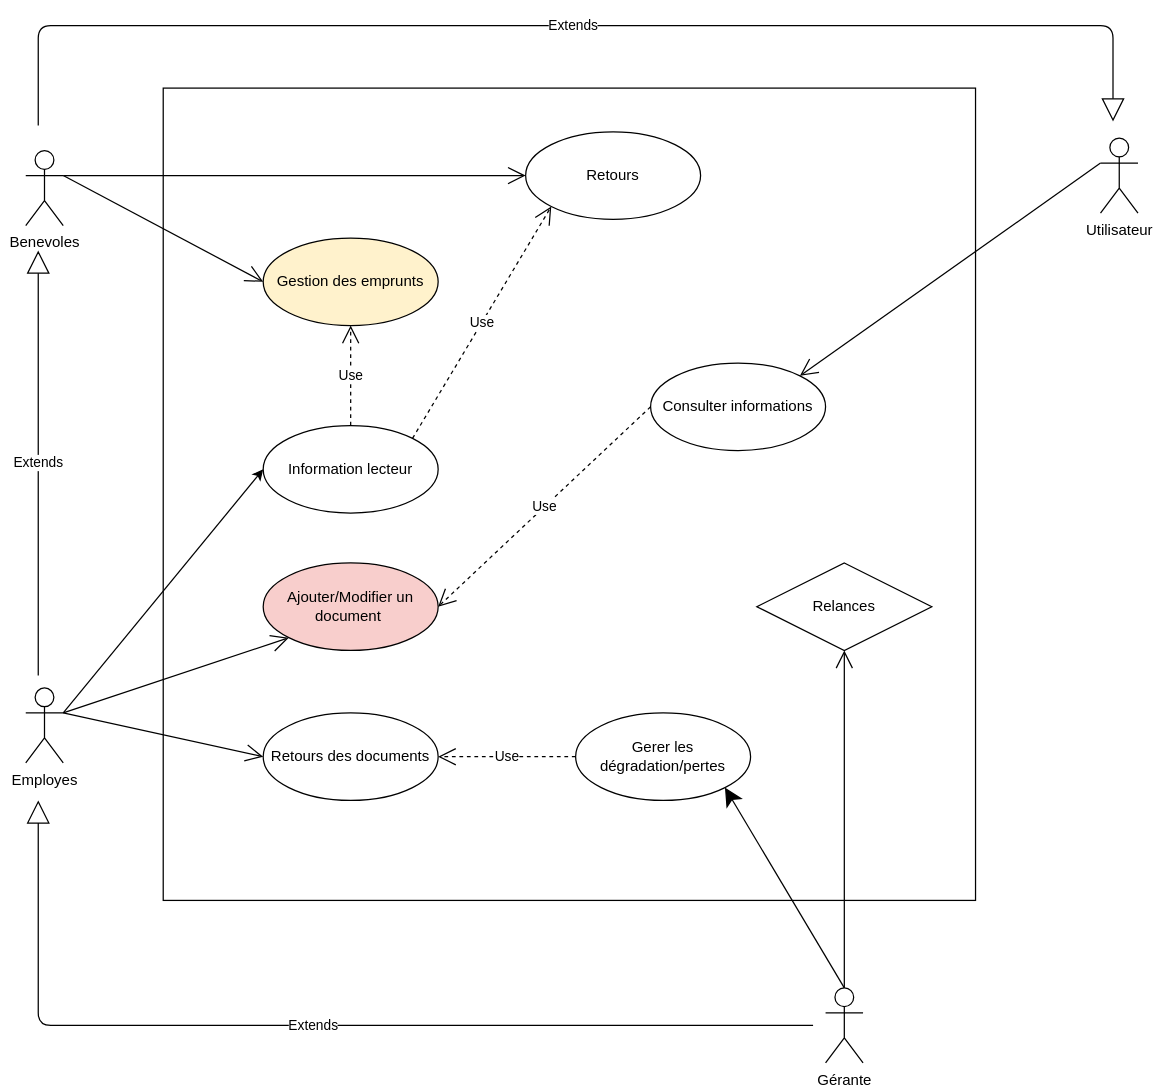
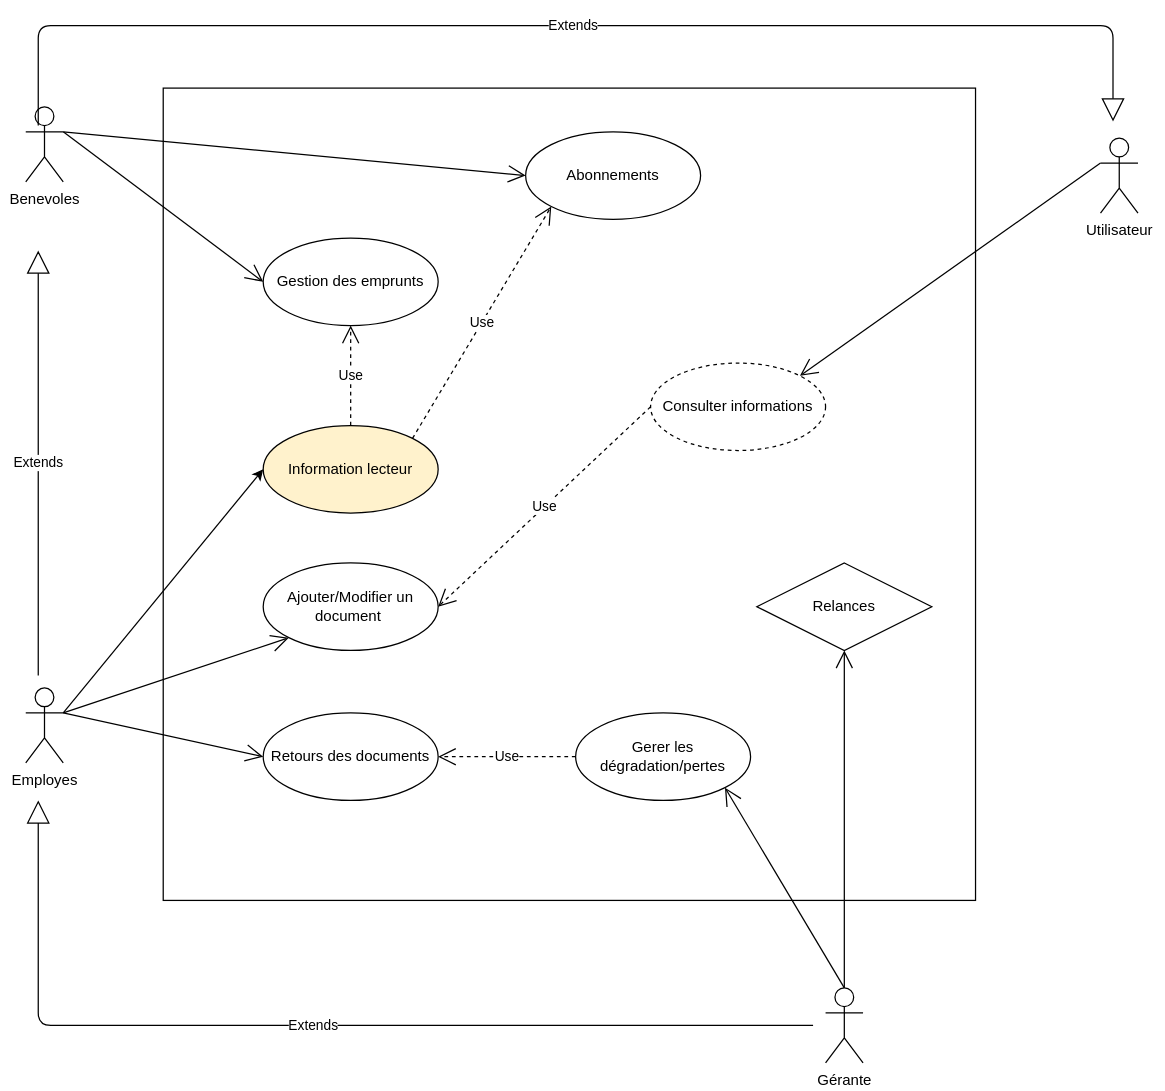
  <mxCell id="0" />
  <mxCell id="1" parent="0" />
  <mxCell id="2" value="" style="whiteSpace=wrap;html=1;aspect=fixed;" parent="1" vertex="1"><mxGeometry x="130" y="70" width="650" height="650" as="geometry" /></mxCell>
- <mxCell id="3" value="Benevoles" style="shape=umlActor;verticalLabelPosition=bottom;labelBackgroundColor=#ffffff;verticalAlign=top;html=1;outlineConnect=0;" parent="1" vertex="1"><mxGeometry x="20" y="120" width="30" height="60" as="geometry" /></mxCell>
+ <mxCell id="3" value="Benevoles" style="shape=umlActor;verticalLabelPosition=bottom;labelBackgroundColor=#ffffff;verticalAlign=top;html=1;outlineConnect=0;" parent="1" vertex="1"><mxGeometry x="20" y="85" width="30" height="60" as="geometry" /></mxCell>
  <mxCell id="4" value="Gérante" style="shape=umlActor;verticalLabelPosition=bottom;labelBackgroundColor=#ffffff;verticalAlign=top;html=1;outlineConnect=0;" parent="1" vertex="1"><mxGeometry x="660" y="790" width="30" height="60" as="geometry" /></mxCell>
  <mxCell id="5" value="Utilisateur" style="shape=umlActor;verticalLabelPosition=bottom;labelBackgroundColor=#ffffff;verticalAlign=top;html=1;outlineConnect=0;" parent="1" vertex="1"><mxGeometry x="880" y="110" width="30" height="60" as="geometry" /></mxCell>
  <mxCell id="6" value="Extends" style="endArrow=block;endSize=16;endFill=0;html=1;" parent="1" edge="1"><mxGeometry width="160" relative="1" as="geometry"><mxPoint x="650" y="820" as="sourcePoint" /><mxPoint x="30" y="640" as="targetPoint" /><Array as="points"><mxPoint x="30" y="820" /></Array></mxGeometry></mxCell>
  <mxCell id="7" value="Employes" style="shape=umlActor;verticalLabelPosition=bottom;labelBackgroundColor=#ffffff;verticalAlign=top;html=1;outlineConnect=0;" parent="1" vertex="1"><mxGeometry x="20" y="550" width="30" height="60" as="geometry" /></mxCell>
  <mxCell id="8" value="Extends" style="endArrow=block;endSize=16;endFill=0;html=1;" parent="1" edge="1"><mxGeometry width="160" relative="1" as="geometry"><mxPoint x="30" y="540" as="sourcePoint" /><mxPoint x="30" y="200" as="targetPoint" /></mxGeometry></mxCell>
  <mxCell id="9" value="Extends" style="endArrow=block;endSize=16;endFill=0;html=1;" parent="1" edge="1"><mxGeometry width="160" relative="1" as="geometry"><mxPoint x="30" y="100" as="sourcePoint" /><mxPoint x="890" y="96.667" as="targetPoint" /><Array as="points"><mxPoint x="30" y="20" /><mxPoint x="890" y="20" /></Array></mxGeometry></mxCell>
- <mxCell id="10" value="Ajouter/Modifier un document&amp;nbsp;" style="ellipse;whiteSpace=wrap;html=1;fillColor=#f8cecc;" parent="1" vertex="1"><mxGeometry x="210" y="450" width="140" height="70" as="geometry" /></mxCell>
+ <mxCell id="10" value="Ajouter/Modifier un document&amp;nbsp;" style="ellipse;whiteSpace=wrap;html=1;" parent="1" vertex="1"><mxGeometry x="210" y="450" width="140" height="70" as="geometry" /></mxCell>
  <mxCell id="11" value="" style="endArrow=open;endFill=1;endSize=12;html=1;exitX=1;exitY=0.333;exitDx=0;exitDy=0;exitPerimeter=0;entryX=0;entryY=1;entryDx=0;entryDy=0;" parent="1" source="7" target="10" edge="1"><mxGeometry width="160" relative="1" as="geometry"><mxPoint x="10" y="890" as="sourcePoint" /><mxPoint x="170" y="890" as="targetPoint" /></mxGeometry></mxCell>
- <mxCell id="12" value="Consulter informations" style="ellipse;whiteSpace=wrap;html=1;" parent="1" vertex="1"><mxGeometry x="520" y="290" width="140" height="70" as="geometry" /></mxCell>
+ <mxCell id="12" value="Consulter informations" style="ellipse;whiteSpace=wrap;html=1;dashed=1;" parent="1" vertex="1"><mxGeometry x="520" y="290" width="140" height="70" as="geometry" /></mxCell>
  <mxCell id="13" value="" style="endArrow=open;endFill=1;endSize=12;html=1;exitX=0;exitY=0.333;exitDx=0;exitDy=0;exitPerimeter=0;entryX=1;entryY=0;entryDx=0;entryDy=0;" parent="1" source="5" target="12" edge="1"><mxGeometry width="160" relative="1" as="geometry"><mxPoint x="710" y="149.17" as="sourcePoint" /><mxPoint x="870" y="149.17" as="targetPoint" /></mxGeometry></mxCell>
  <mxCell id="14" value="Use" style="endArrow=open;endSize=12;dashed=1;html=1;exitX=0;exitY=0.5;exitDx=0;exitDy=0;entryX=1;entryY=0.5;entryDx=0;entryDy=0;" parent="1" source="12" target="10" edge="1"><mxGeometry width="160" relative="1" as="geometry"><mxPoint x="510" y="354.17" as="sourcePoint" /><mxPoint x="670" y="354.17" as="targetPoint" /></mxGeometry></mxCell>
- <mxCell id="15" value="Retours" style="ellipse;whiteSpace=wrap;html=1;" parent="1" vertex="1"><mxGeometry x="420" y="105" width="140" height="70" as="geometry" /></mxCell>
- <mxCell id="16" value="Information lecteur" style="ellipse;whiteSpace=wrap;html=1;" parent="1" vertex="1"><mxGeometry x="210" y="340" width="140" height="70" as="geometry" /></mxCell>
+ <mxCell id="15" value="Abonnements" style="ellipse;whiteSpace=wrap;html=1;" parent="1" vertex="1"><mxGeometry x="420" y="105" width="140" height="70" as="geometry" /></mxCell>
+ <mxCell id="16" value="Information lecteur" style="ellipse;whiteSpace=wrap;html=1;fillColor=#fff2cc;" parent="1" vertex="1"><mxGeometry x="210" y="340" width="140" height="70" as="geometry" /></mxCell>
  <mxCell id="17" value="" style="endArrow=open;endFill=1;endSize=12;html=1;entryX=0;entryY=0.5;entryDx=0;entryDy=0;exitX=1;exitY=0.333;exitDx=0;exitDy=0;exitPerimeter=0;" parent="1" source="3" target="15" edge="1"><mxGeometry width="160" relative="1" as="geometry"><mxPoint x="60" y="570" as="sourcePoint" /><mxPoint x="230" y="570" as="targetPoint" /></mxGeometry></mxCell>
- <mxCell id="18" value="Gestion des emprunts" style="ellipse;whiteSpace=wrap;html=1;fillColor=#fff2cc;" parent="1" vertex="1"><mxGeometry x="210" y="190" width="140" height="70" as="geometry" /></mxCell>
+ <mxCell id="18" value="Gestion des emprunts" style="ellipse;whiteSpace=wrap;html=1;" parent="1" vertex="1"><mxGeometry x="210" y="190" width="140" height="70" as="geometry" /></mxCell>
  <mxCell id="19" value="Relances" style="rhombus;whiteSpace=wrap;html=1;" parent="1" vertex="1"><mxGeometry x="605" y="450" width="140" height="70" as="geometry" /></mxCell>
  <mxCell id="20" value="" style="endArrow=open;endFill=1;endSize=12;html=1;exitX=0.5;exitY=0;exitDx=0;exitDy=0;exitPerimeter=0;entryX=0.5;entryY=1;entryDx=0;entryDy=0;" parent="1" source="4" target="19" edge="1"><mxGeometry width="160" relative="1" as="geometry"><mxPoint x="10" y="890" as="sourcePoint" /><mxPoint x="170" y="890" as="targetPoint" /></mxGeometry></mxCell>
  <mxCell id="21" value="" style="endArrow=open;endFill=1;endSize=12;html=1;exitX=1;exitY=0.333;exitDx=0;exitDy=0;exitPerimeter=0;entryX=0;entryY=0.5;entryDx=0;entryDy=0;entryPerimeter=0;" parent="1" source="3" target="18" edge="1"><mxGeometry width="160" relative="1" as="geometry"><mxPoint x="70" y="135.83" as="sourcePoint" /><mxPoint x="230" y="135.83" as="targetPoint" /></mxGeometry></mxCell>
  <mxCell id="22" value="Gerer les dégradation/pertes" style="ellipse;whiteSpace=wrap;html=1;" parent="1" vertex="1"><mxGeometry x="460" y="570" width="140" height="70" as="geometry" /></mxCell>
  <mxCell id="23" value="Retours des documents" style="ellipse;whiteSpace=wrap;html=1;" parent="1" vertex="1"><mxGeometry x="210" y="570" width="140" height="70" as="geometry" /></mxCell>
  <mxCell id="24" value="" style="endArrow=open;endFill=1;endSize=12;html=1;entryX=0;entryY=0.5;entryDx=0;entryDy=0;" parent="1" target="23" edge="1"><mxGeometry width="160" relative="1" as="geometry"><mxPoint x="50" y="570" as="sourcePoint" /><mxPoint x="170" y="890" as="targetPoint" /></mxGeometry></mxCell>
- <mxCell id="25" value="" style="endArrow=classic;endFill=1;endSize=12;html=1;exitX=0.5;exitY=0;exitDx=0;exitDy=0;exitPerimeter=0;entryX=1;entryY=1;entryDx=0;entryDy=0;" parent="1" source="4" target="22" edge="1"><mxGeometry width="160" relative="1" as="geometry"><mxPoint x="10" y="890" as="sourcePoint" /><mxPoint x="170" y="890" as="targetPoint" /></mxGeometry></mxCell>
+ <mxCell id="25" value="" style="endArrow=open;endFill=1;endSize=12;html=1;exitX=0.5;exitY=0;exitDx=0;exitDy=0;exitPerimeter=0;entryX=1;entryY=1;entryDx=0;entryDy=0;" parent="1" source="4" target="22" edge="1"><mxGeometry width="160" relative="1" as="geometry"><mxPoint x="10" y="890" as="sourcePoint" /><mxPoint x="170" y="890" as="targetPoint" /></mxGeometry></mxCell>
  <mxCell id="26" value="Use" style="endArrow=open;endSize=12;dashed=1;html=1;exitX=0;exitY=0.5;exitDx=0;exitDy=0;entryX=1;entryY=0.5;entryDx=0;entryDy=0;" parent="1" source="22" target="23" edge="1"><mxGeometry width="160" relative="1" as="geometry"><mxPoint x="10" y="890" as="sourcePoint" /><mxPoint x="170" y="890" as="targetPoint" /></mxGeometry></mxCell>
  <mxCell id="27" value="" style="endArrow=classic;html=1;entryX=0;entryY=0.5;entryDx=0;entryDy=0;exitX=1;exitY=0.333;exitDx=0;exitDy=0;exitPerimeter=0;" edge="1" parent="1" source="7" target="16"><mxGeometry width="50" height="50" relative="1" as="geometry"><mxPoint x="10" y="940" as="sourcePoint" /><mxPoint x="60" y="890" as="targetPoint" /></mxGeometry></mxCell>
  <mxCell id="28" value="Use" style="endArrow=open;endSize=12;dashed=1;html=1;exitX=0.5;exitY=0;exitDx=0;exitDy=0;entryX=0.5;entryY=1;entryDx=0;entryDy=0;" edge="1" parent="1" source="16" target="18"><mxGeometry width="160" relative="1" as="geometry"><mxPoint x="10" y="890" as="sourcePoint" /><mxPoint x="170" y="890" as="targetPoint" /></mxGeometry></mxCell>
  <mxCell id="29" value="Use" style="endArrow=open;endSize=12;dashed=1;html=1;entryX=0;entryY=1;entryDx=0;entryDy=0;exitX=1;exitY=0;exitDx=0;exitDy=0;" edge="1" parent="1" source="16" target="15"><mxGeometry width="160" relative="1" as="geometry"><mxPoint x="10" y="890" as="sourcePoint" /><mxPoint x="170" y="890" as="targetPoint" /></mxGeometry></mxCell>
